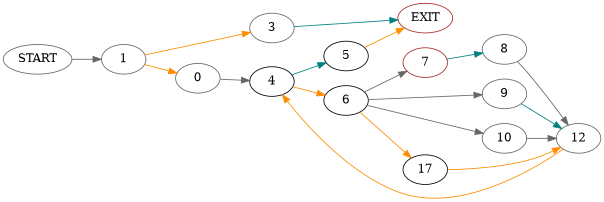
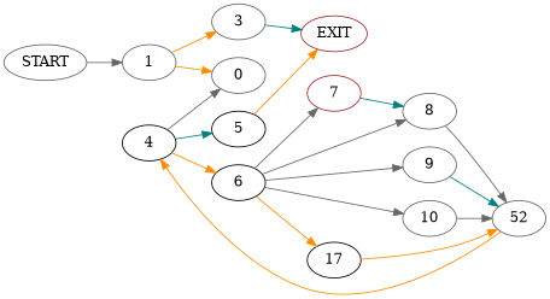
  digraph {
    rankdir=LR
    node [color=gray40]
    edge [color=gray40]
    n1 [label=START]
    1
    n3 [label=0]
    3
    n5 [color=brown label=EXIT]
    4 [color=black]
    5 [color=black]
    6 [color=black]
    7 [color=brown]
    8
    9
    10
    n13 [color=black label=17]
-   12
+   12 [label=52]
    n1 -> 1
    1 -> n3 [color=darkorange]
    1 -> 3 [color=darkorange]
-   n3 -> 4
+   4 -> n3
    3 -> n5 [color=teal]
    4 -> 5 [color=teal]
    4 -> 6 [color=darkorange]
    5 -> n5 [color=darkorange]
    6 -> 7
+   6 -> 8
    6 -> 9
    6 -> 10
    6 -> n13 [color=darkorange]
    7 -> 8 [color=teal]
    8 -> 12
    9 -> 12 [color=teal]
    10 -> 12
    n13 -> 12 [color=darkorange]
    12 -> 4 [color=darkorange]
  }
